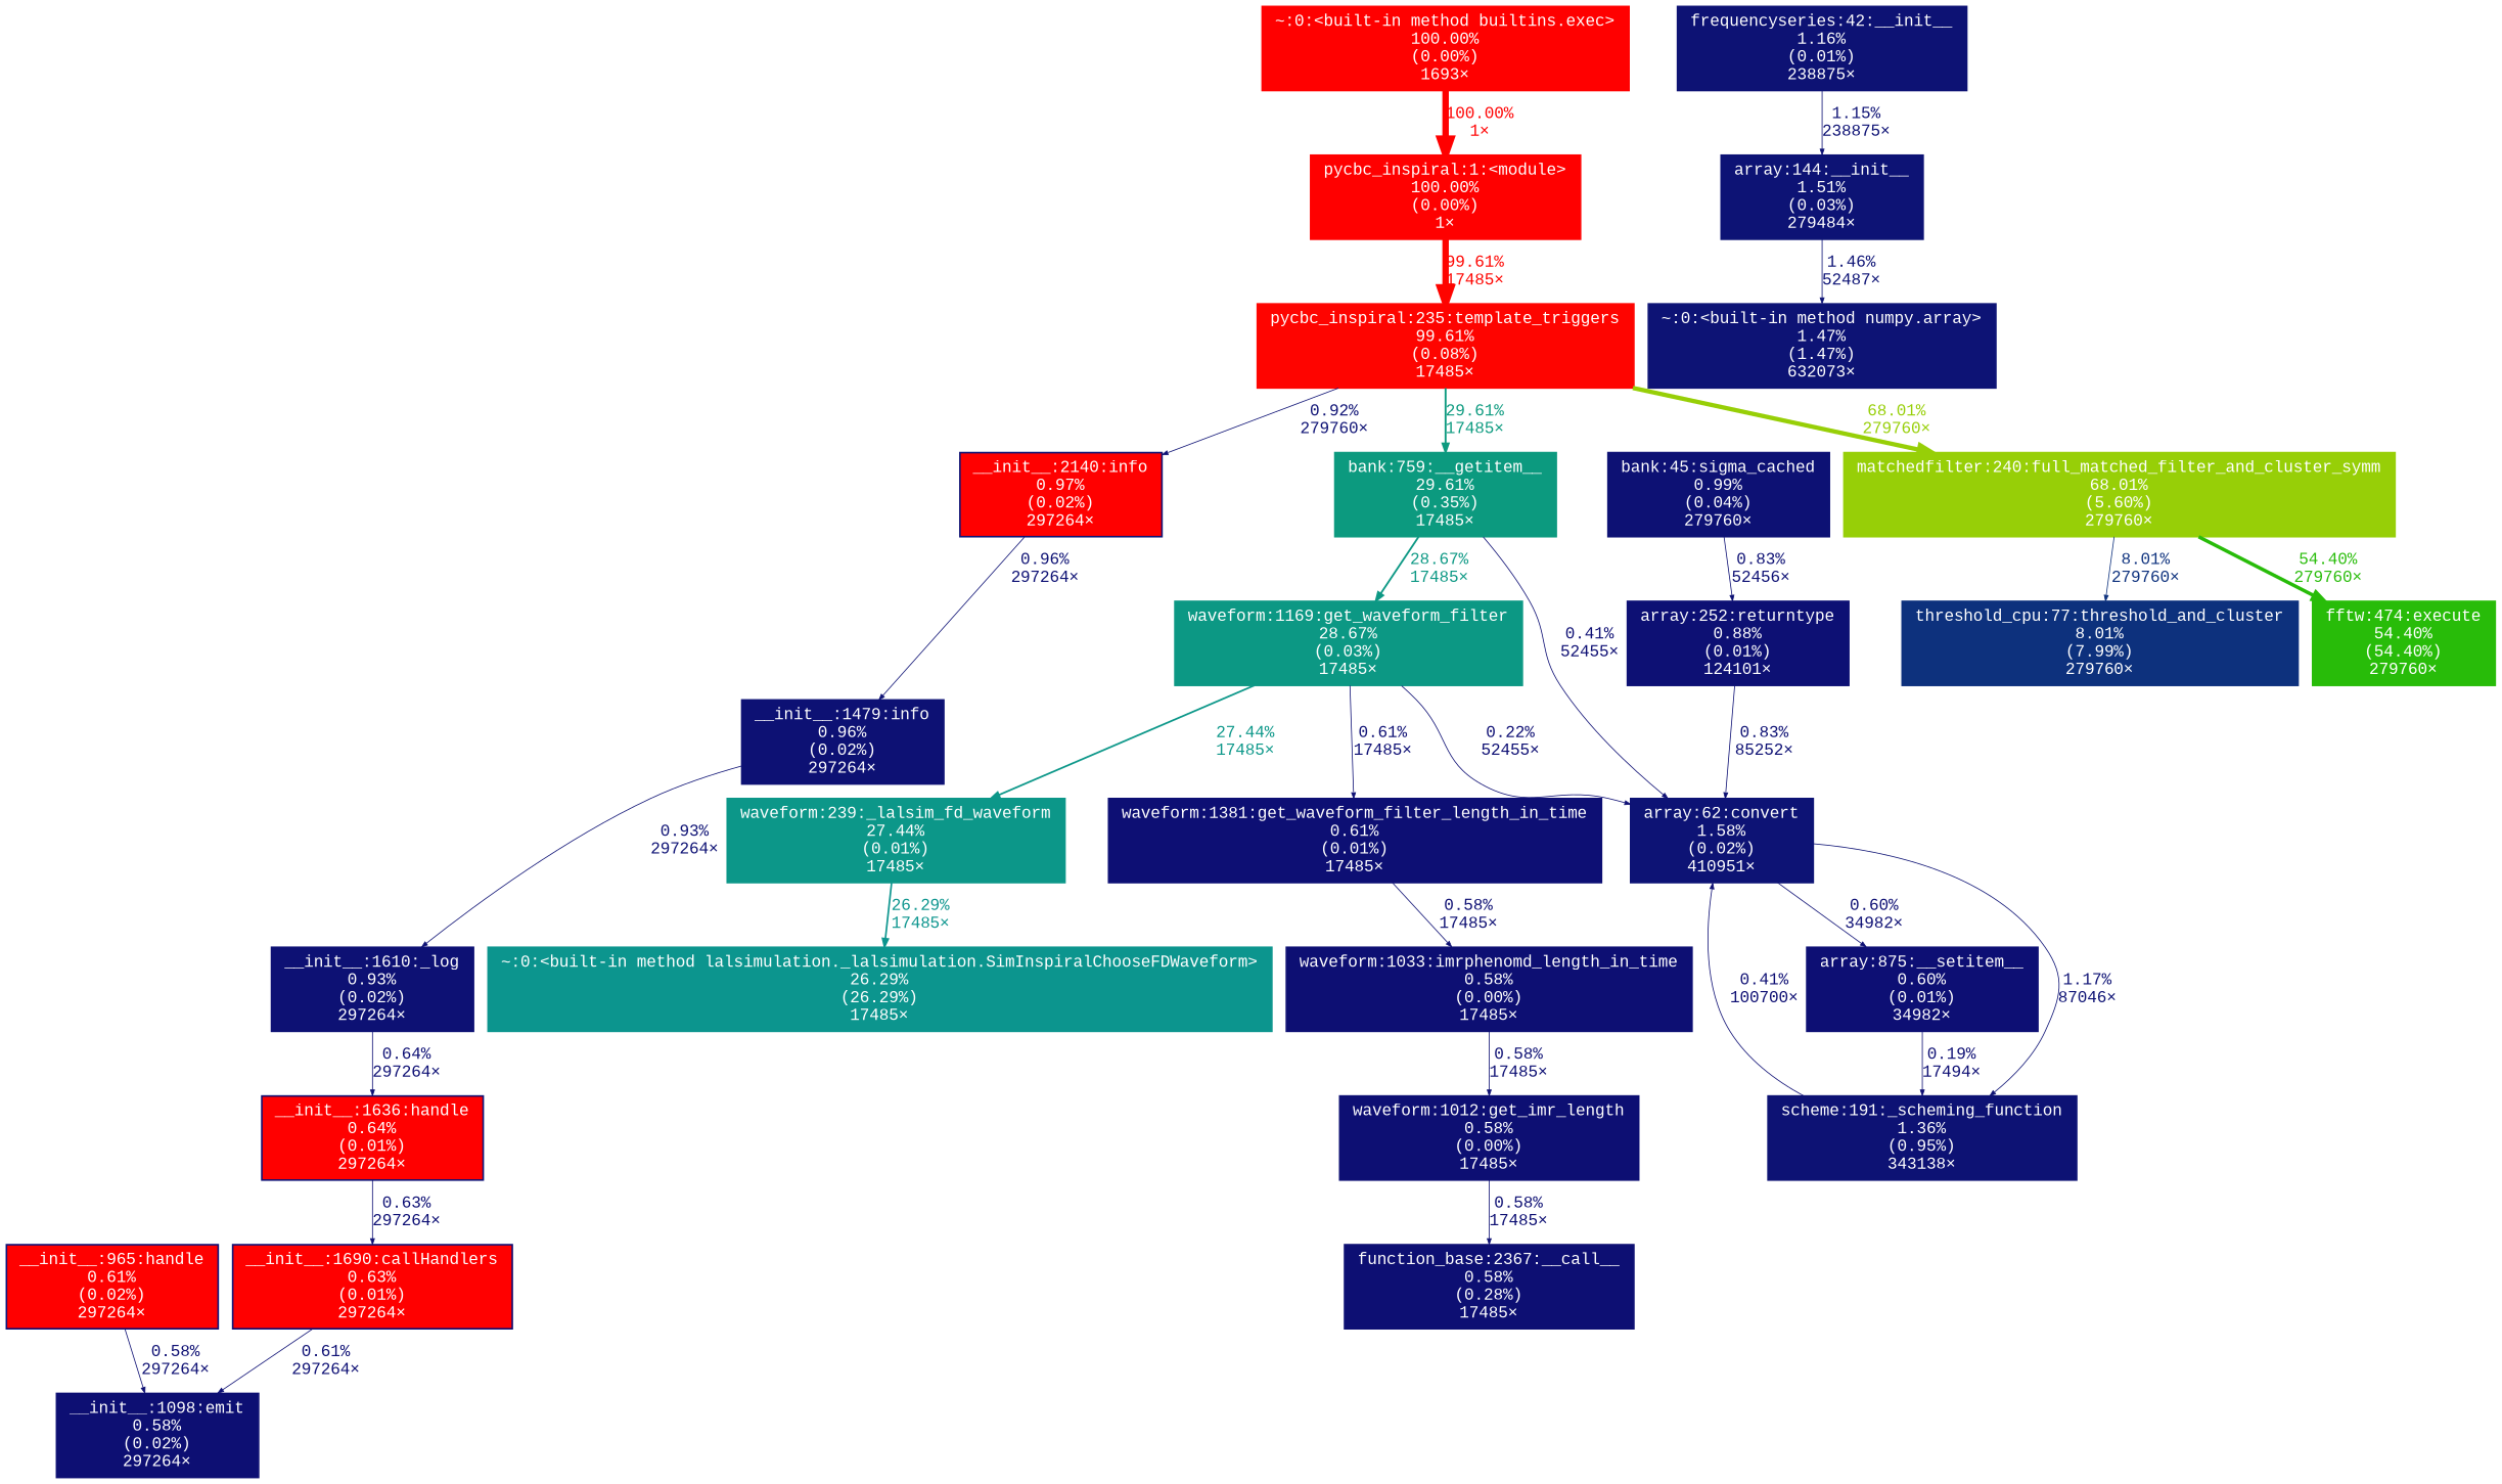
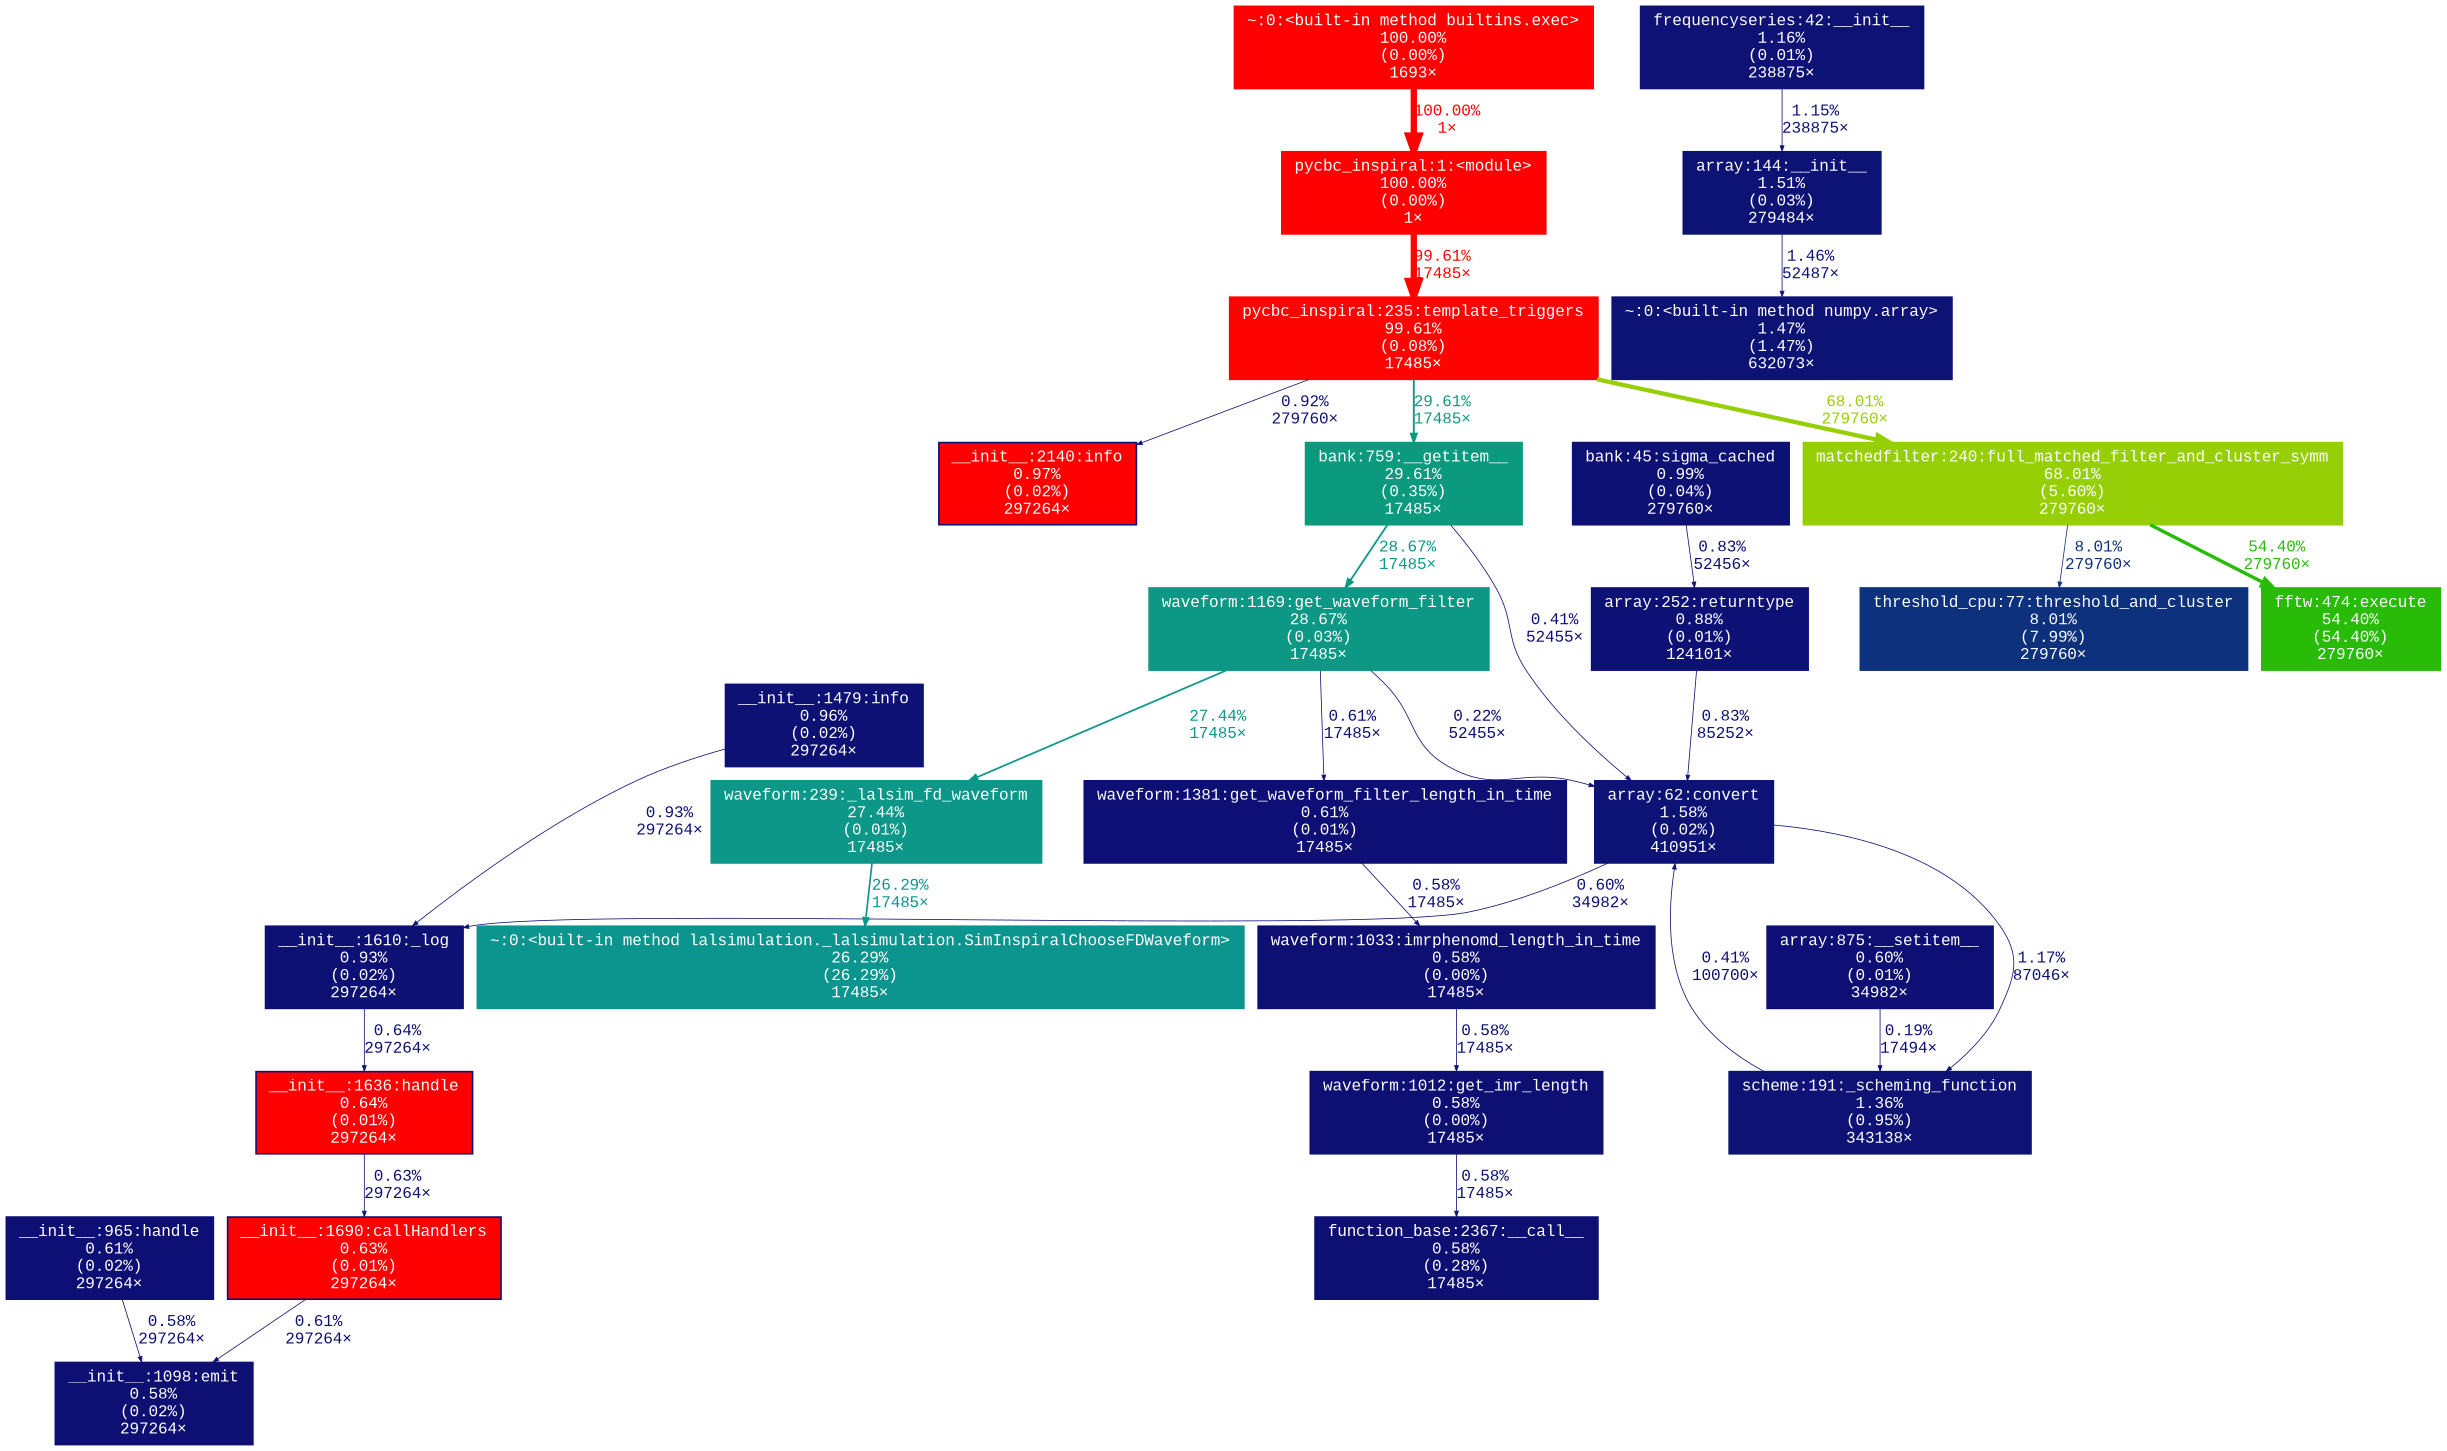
  digraph {
    fontname="Liberation Mono"
    nodesep=0.125
    ranksep=0.25
    node [color="#0d0f74" fontcolor="#ffffff" fontname="Liberation Mono" fontsize=10.00 shape=box style=filled]
    edge [arrowsize=0.35 color="#0d0f74" fontcolor="#0d0f74" fontname="Liberation Mono" fontsize=10.00 labeldistance=0.50 penwidth=0.50]
    n1 [color="#ff0000" height=0 label="pycbc_inspiral:1:<module>\n100.00%\n(0.00%)\n1×" width=0]
    n2 [color="#fe0400" height=0 label="pycbc_inspiral:235:template_triggers\n99.61%\n(0.08%)\n17485×" width=0]
    n3 [color="#0c9a7f" height=0 label="bank:759:__getitem__\n29.61%\n(0.35%)\n17485×" width=0]
    n4 [color="#0d1174" fillcolor="#ff0000" height=0 label="__init__:2140:info\n0.97%\n(0.02%)\n297264×" width=0]
    n5 [color="#97cf07" height=0 label="matchedfilter:240:full_matched_filter_and_cluster_symm\n68.01%\n(5.60%)\n279760×" width=0]
    n6 [color="#0d1174" height=0 label="bank:45:sigma_cached\n0.99%\n(0.04%)\n279760×" width=0]
    n7 [color="#0d1074" height=0 label="array:252:returntype\n0.88%\n(0.01%)\n124101×" width=0]
    n8 [color="#0d1375" height=0 label="array:62:convert\n1.58%\n(0.02%)\n410951×" width=0]
    n9 [color="#0c9884" height=0 label="waveform:1169:get_waveform_filter\n28.67%\n(0.03%)\n17485×" width=0]
    n10 [color="#0d1174" height=0 label="__init__:1479:info\n0.96%\n(0.02%)\n297264×" width=0]
    n11 [color="#0d317d" height=0 label="threshold_cpu:77:threshold_and_cluster\n8.01%\n(7.99%)\n279760×" width=0]
    n12 [color="#28bc09" height=0 label="fftw:474:execute\n54.40%\n(54.40%)\n279760×" width=0]
    n13 [color="#0d1274" height=0 label="scheme:191:_scheming_function\n1.36%\n(0.95%)\n343138×" width=0]
    n14 [height=0 label="array:875:__setitem__\n0.60%\n(0.01%)\n34982×" width=0]
    n15 [color="#ff0000" height=0 label="~:0:<built-in method builtins.exec>\n100.00%\n(0.00%)\n1693×" width=0]
    n16 [color="#0c9789" height=0 label="waveform:239:_lalsim_fd_waveform\n27.44%\n(0.01%)\n17485×" width=0]
    n17 [height=0 label="waveform:1381:get_waveform_filter_length_in_time\n0.61%\n(0.01%)\n17485×" width=0]
    n18 [color="#0c958e" height=0 label="~:0:<built-in method lalsimulation._lalsimulation.SimInspiralChooseFDWaveform>\n26.29%\n(26.29%)\n17485×" width=0]
    n19 [color="#0d0f73" height=0 label="waveform:1033:imrphenomd_length_in_time\n0.58%\n(0.00%)\n17485×" width=0]
    n20 [color="#0d1375" height=0 label="array:144:__init__\n1.51%\n(0.03%)\n279484×" width=0]
    n21 [color="#0d1375" height=0 label="~:0:<built-in method numpy.array>\n1.47%\n(1.47%)\n632073×" width=0]
    n22 [color="#0d1274" height=0 label="frequencyseries:42:__init__\n1.16%\n(0.01%)\n238875×" width=0]
    n23 [color="#0d1174" height=0 label="__init__:1610:_log\n0.93%\n(0.02%)\n297264×" width=0]
    n24 [fillcolor="#ff0000" height=0 label="__init__:1636:handle\n0.64%\n(0.01%)\n297264×" width=0]
    n25 [color="#0d0f73" height=0 label="waveform:1012:get_imr_length\n0.58%\n(0.00%)\n17485×" width=0]
    n26 [color="#0d0f73" height=0 label="__init__:1098:emit\n0.58%\n(0.02%)\n297264×" width=0]
-   n27 [height=0 label="__init__:965:handle\n0.61%\n(0.02%)\n297264×" width=0 fillcolor="#ff0000"]
+   n27 [height=0 label="__init__:965:handle\n0.61%\n(0.02%)\n297264×" width=0]
    n28 [fillcolor="#ff0000" height=0 label="__init__:1690:callHandlers\n0.63%\n(0.01%)\n297264×" width=0]
    n29 [color="#0d0f73" height=0 label="function_base:2367:__call__\n0.58%\n(0.28%)\n17485×" width=0]
    n1 -> n2 [arrowsize=1.00 color="#fe0400" fontcolor="#fe0400" label="99.61%\n17485×" labeldistance=3.98 penwidth=3.98]
    n2 -> n3 [arrowsize=0.54 color="#0c9a7f" fontcolor="#0c9a7f" label="29.61%\n17485×" labeldistance=1.18 penwidth=1.18]
    n2 -> n4 [color="#0d1174" fontcolor="#0d1174" label="0.92%\n279760×"]
    n2 -> n5 [arrowsize=0.82 color="#97cf07" fontcolor="#97cf07" label="68.01%\n279760×" labeldistance=2.72 penwidth=2.72]
    n3 -> n8 [color="#0d0e73" fontcolor="#0d0e73" label="0.41%\n52455×"]
    n3 -> n9 [arrowsize=0.54 color="#0c9884" fontcolor="#0c9884" label="28.67%\n17485×" labeldistance=1.15 penwidth=1.15]
-   n4 -> n10 [color="#0d1174" fontcolor="#0d1174" label="0.96%\n297264×"]
    n5 -> n11 [color="#0d317d" fontcolor="#0d317d" label="8.01%\n279760×"]
    n5 -> n12 [arrowsize=0.74 color="#28bc09" fontcolor="#28bc09" label="54.40%\n279760×" labeldistance=2.18 penwidth=2.18]
    n6 -> n7 [color="#0d1074" fontcolor="#0d1074" label="0.83%\n52456×"]
    n7 -> n8 [color="#0d1074" fontcolor="#0d1074" label="0.83%\n85252×"]
    n8 -> n13 [color="#0d1274" fontcolor="#0d1274" label="1.17%\n87046×"]
-   n8 -> n14 [label="0.60%\n34982×"]
+   n8 -> n23 [label="0.60%\n34982×"]
    n9 -> n8 [color="#0d0e73" fontcolor="#0d0e73" label="0.22%\n52455×"]
    n9 -> n16 [arrowsize=0.52 color="#0c9789" fontcolor="#0c9789" label="27.44%\n17485×" labeldistance=1.10 penwidth=1.10]
    n9 -> n17 [label="0.61%\n17485×"]
    n10 -> n23 [color="#0d1174" fontcolor="#0d1174" label="0.93%\n297264×"]
    n13 -> n8 [color="#0d0e73" fontcolor="#0d0e73" label="0.41%\n100700×"]
    n14 -> n13 [color="#0d0e73" fontcolor="#0d0e73" label="0.19%\n17494×"]
    n15 -> n1 [arrowsize=1.00 color="#ff0000" fontcolor="#ff0000" label="100.00%\n1×" labeldistance=4.00 penwidth=4.00]
    n16 -> n18 [arrowsize=0.51 color="#0c958e" fontcolor="#0c958e" label="26.29%\n17485×" labeldistance=1.05 penwidth=1.05]
    n17 -> n19 [color="#0d0f73" fontcolor="#0d0f73" label="0.58%\n17485×"]
    n19 -> n25 [color="#0d0f73" fontcolor="#0d0f73" label="0.58%\n17485×"]
    n20 -> n21 [color="#0d1375" fontcolor="#0d1375" label="1.46%\n52487×"]
    n22 -> n20 [color="#0d1174" fontcolor="#0d1174" label="1.15%\n238875×"]
    n23 -> n24 [label="0.64%\n297264×"]
    n24 -> n28 [label="0.63%\n297264×"]
    n25 -> n29 [color="#0d0f73" fontcolor="#0d0f73" label="0.58%\n17485×"]
    n27 -> n26 [color="#0d0f73" fontcolor="#0d0f73" label="0.58%\n297264×"]
    n28 -> n26 [label="0.61%\n297264×"]
  }
